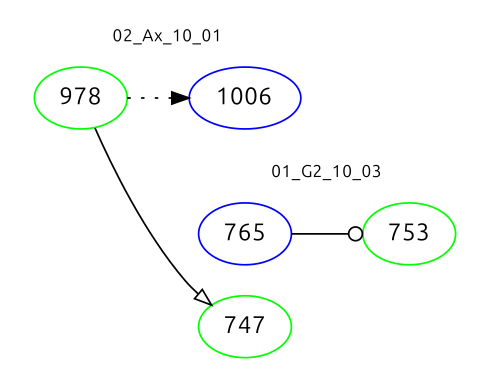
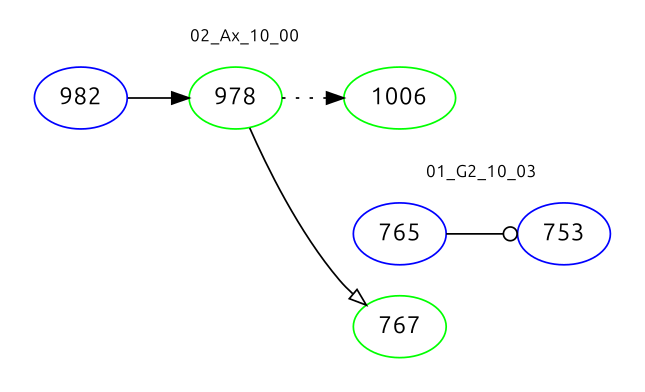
  digraph {
    fontname=Ubuntu
    rankdir=LR
    node [color=green fontname=Ubuntu]
    edge [arrowhead=normal color=black fontname=Ubuntu style=solid]
+   n1 [color=blue label=982]
    n2 [label=978]
-   n3 [color=blue label=1006]
+   n3 [label=1006]
    n4 [color=blue label=765]
-   n5 [label=753]
-   n6 [label=747]
+   n5 [color=blue label=753]
+   n6 [label=767]
    subgraph cluster_1 {
      color=white
      fontsize=10
-     label="02_Ax_10_01"
+     label="02_Ax_10_00"
+     n1
      n2
      n3
    }
    subgraph cluster_2 {
      color=white
      fontsize=10
      label="01_G2_10_03"
      n4
      n5
      n6
    }
+   n1 -> n2
    n2 -> n3 [style=dotted]
    n2 -> n6 [arrowhead=onormal]
    n4 -> n5 [arrowhead=odot]
  }
